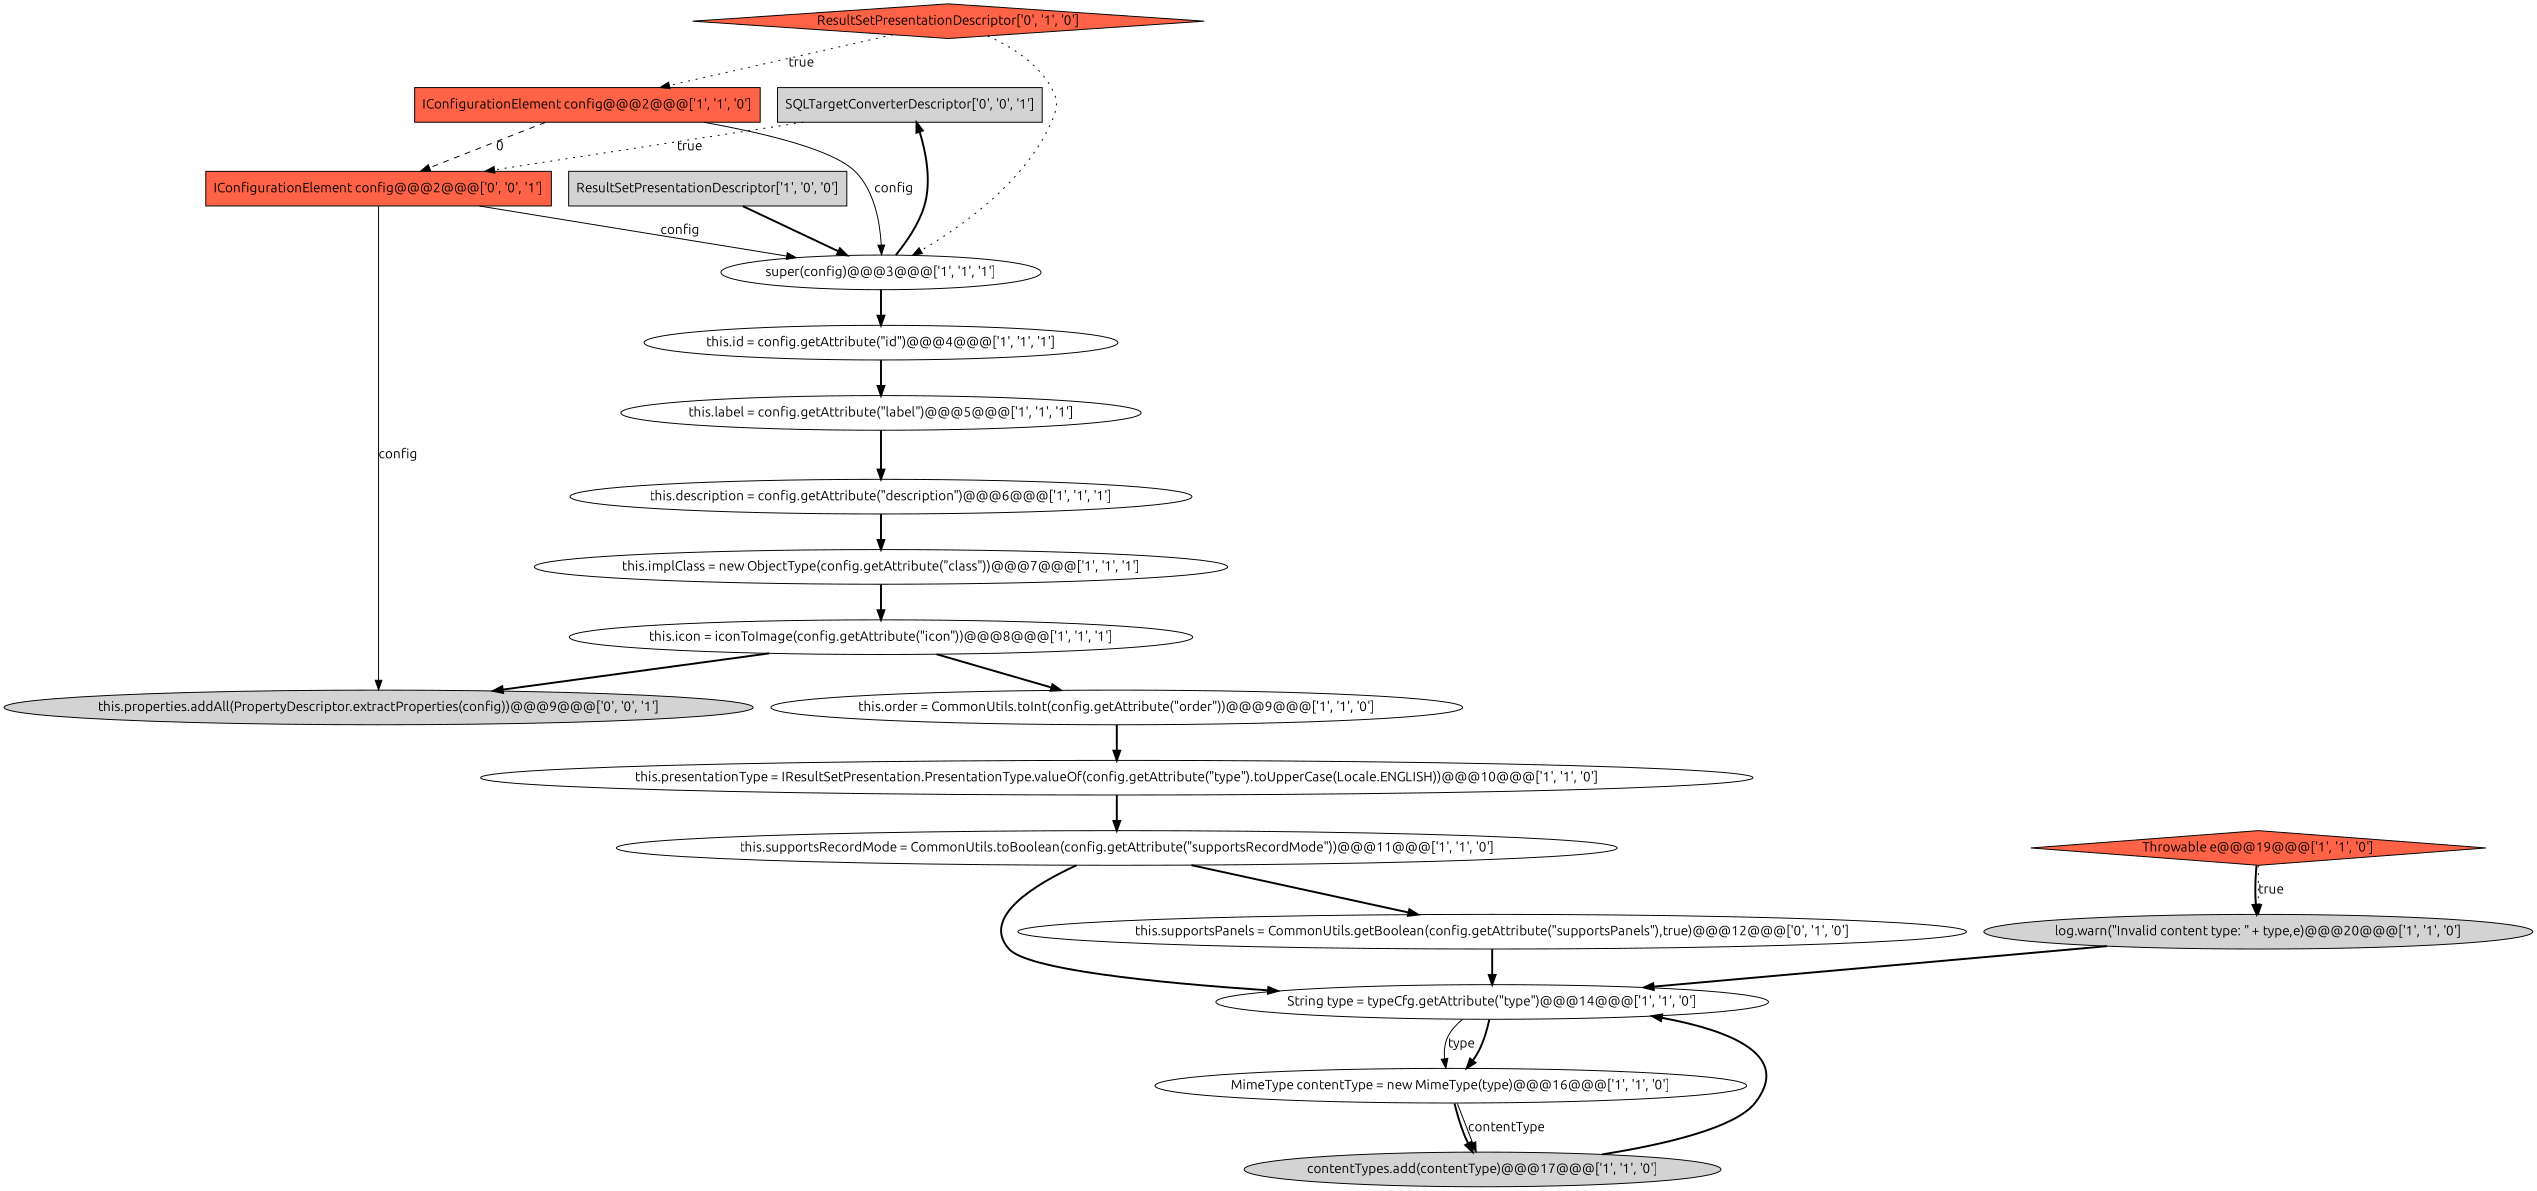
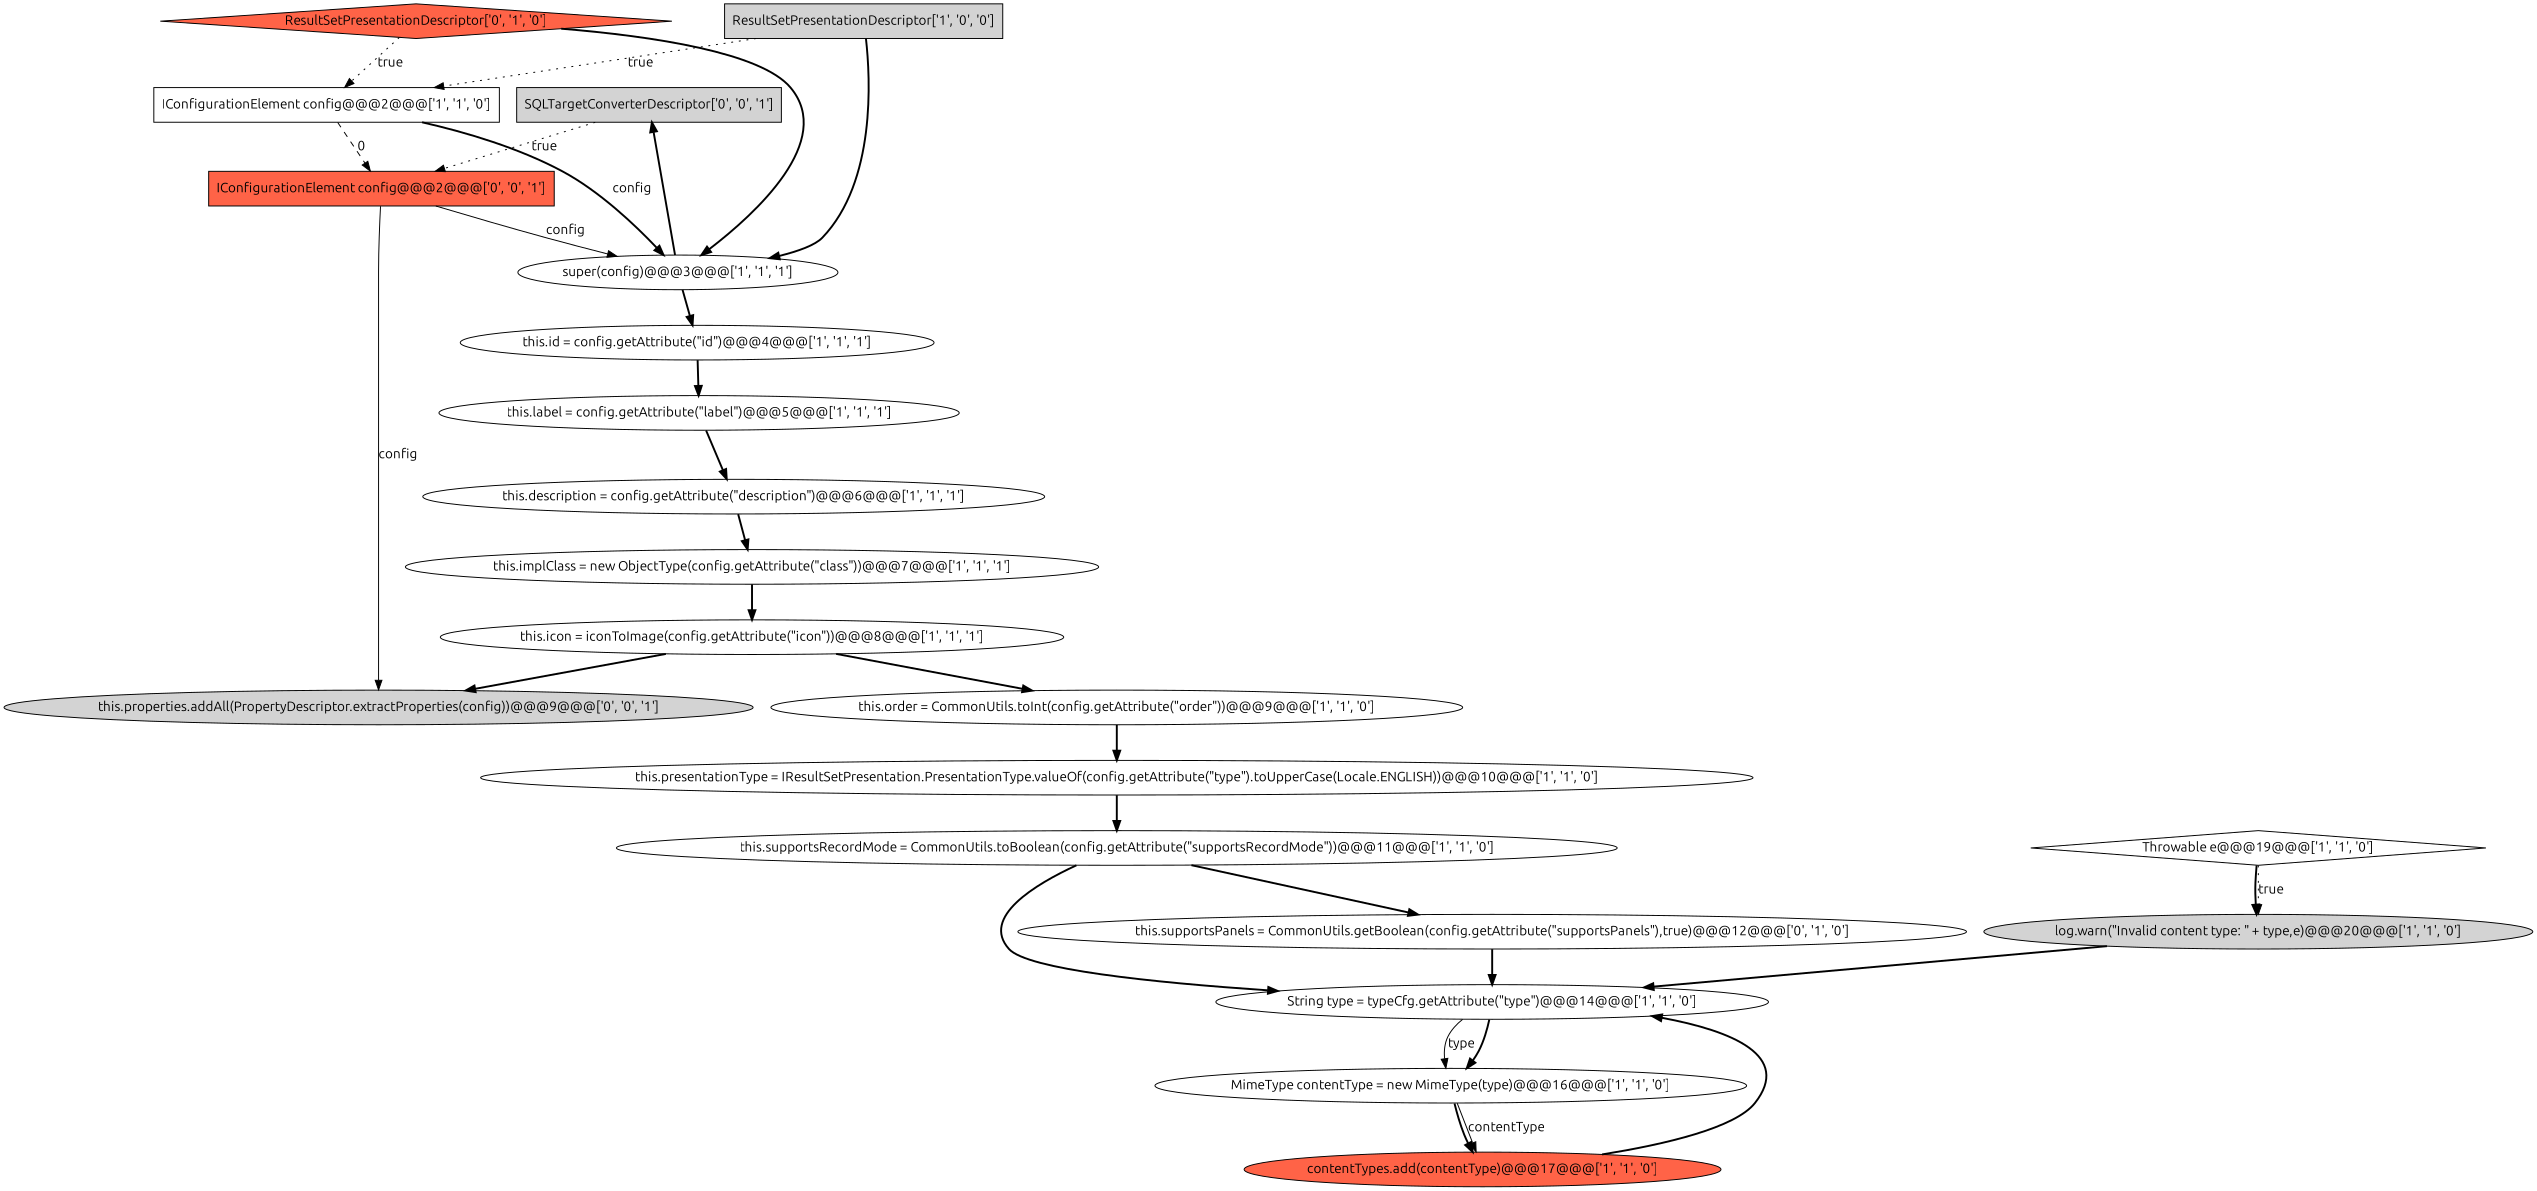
  digraph {
    fontname=Ubuntu
    node [fillcolor=white fontname=Ubuntu shape=ellipse style=filled]
    edge [fontname=Ubuntu style=bold]
    n1 [fillcolor=lightgray label="SQLTargetConverterDescriptor['0', '0', '1']" shape=box]
    n2 [fillcolor=tomato label="IConfigurationElement config@@@2@@@['0', '0', '1']" shape=box]
    n3 [label="super(config)@@@3@@@['1', '1', '1']"]
    n4 [fillcolor=lightgray label="this.properties.addAll(PropertyDescriptor.extractProperties(config))@@@9@@@['0', '0', '1']"]
    n5 [label="this.id = config.getAttribute(\"id\")@@@4@@@['1', '1', '1']"]
    n6 [label="this.implClass = new ObjectType(config.getAttribute(\"class\"))@@@7@@@['1', '1', '1']"]
    n7 [label="this.icon = iconToImage(config.getAttribute(\"icon\"))@@@8@@@['1', '1', '1']"]
    n8 [label="this.order = CommonUtils.toInt(config.getAttribute(\"order\"))@@@9@@@['1', '1', '0']"]
    n9 [label="this.presentationType = IResultSetPresentation.PresentationType.valueOf(config.getAttribute(\"type\").toUpperCase(Locale.ENGLISH))@@@10@@@['1', '1', '0']"]
    n10 [label="MimeType contentType = new MimeType(type)@@@16@@@['1', '1', '0']"]
-   n11 [fillcolor=lightgray label="contentTypes.add(contentType)@@@17@@@['1', '1', '0']"]
+   n11 [fillcolor=tomato label="contentTypes.add(contentType)@@@17@@@['1', '1', '0']"]
    n12 [label="String type = typeCfg.getAttribute(\"type\")@@@14@@@['1', '1', '0']"]
-   n13 [fillcolor=tomato label="IConfigurationElement config@@@2@@@['1', '1', '0']" shape=box]
+   n13 [label="IConfigurationElement config@@@2@@@['1', '1', '0']" shape=box]
    n14 [label="this.supportsRecordMode = CommonUtils.toBoolean(config.getAttribute(\"supportsRecordMode\"))@@@11@@@['1', '1', '0']"]
    n15 [label="this.supportsPanels = CommonUtils.getBoolean(config.getAttribute(\"supportsPanels\"),true)@@@12@@@['0', '1', '0']"]
    n16 [label="this.label = config.getAttribute(\"label\")@@@5@@@['1', '1', '1']"]
    n17 [label="this.description = config.getAttribute(\"description\")@@@6@@@['1', '1', '1']"]
-   n18 [fillcolor=tomato label="Throwable e@@@19@@@['1', '1', '0']" shape=diamond]
+   n18 [label="Throwable e@@@19@@@['1', '1', '0']" shape=diamond]
    n19 [fillcolor=lightgray label="log.warn(\"Invalid content type: \" + type,e)@@@20@@@['1', '1', '0']"]
    n20 [fillcolor=tomato label="ResultSetPresentationDescriptor['0', '1', '0']" shape=diamond]
    n21 [fillcolor=lightgray label="ResultSetPresentationDescriptor['1', '0', '0']" shape=box]
    n1 -> n2 [label=true style=dotted]
    n2 -> n3 [label=config style=solid]
    n2 -> n4 [label=config style=solid]
    n3 -> n1
    n3 -> n5
    n5 -> n16
    n6 -> n7
    n7 -> n4
    n7 -> n8
    n8 -> n9
    n9 -> n14
    n10 -> n11 [label=contentType style=solid]
    n10 -> n11
    n11 -> n12
    n12 -> n10
    n12 -> n10 [label=type style=solid]
    n13 -> n2 [label=0 style=dashed]
-   n13 -> n3 [label=config style=solid]
+   n13 -> n3 [label=config]
    n14 -> n12
    n14 -> n15
    n15 -> n12
    n16 -> n17
    n17 -> n6
    n18 -> n19
    n18 -> n19 [label=true style=dotted]
    n19 -> n12
-   n20 -> n3 [style=dotted]
+   n20 -> n3
    n20 -> n13 [label=true style=dotted]
    n21 -> n3
+   n21 -> n13 [label=true style=dotted]
  }
